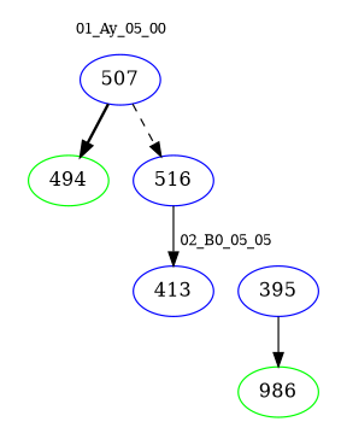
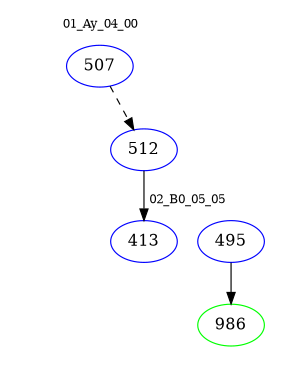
  digraph {
    node [color=blue]
    edge [color=black style=solid]
    n1 [label=507]
-   n2 [color=green label=494]
-   n3 [label=516]
-   n4 [label=395]
+   n3 [label=512]
+   n4 [label=495]
    n5 [color=green label=986]
    n6 [label=413]
    subgraph cluster_1 {
      color=white
      fontsize=10
-     label="01_Ay_05_00"
+     label="01_Ay_04_00"
      n1
-     n2
      n3
    }
    subgraph cluster_2 {
      color=white
      fontsize=10
      label="02_B0_05_05"
      n4
      n5
      n6
    }
-   n1 -> n2 [style=bold]
    n1 -> n3 [style=dashed]
    n3 -> n6
    n4 -> n5
  }
